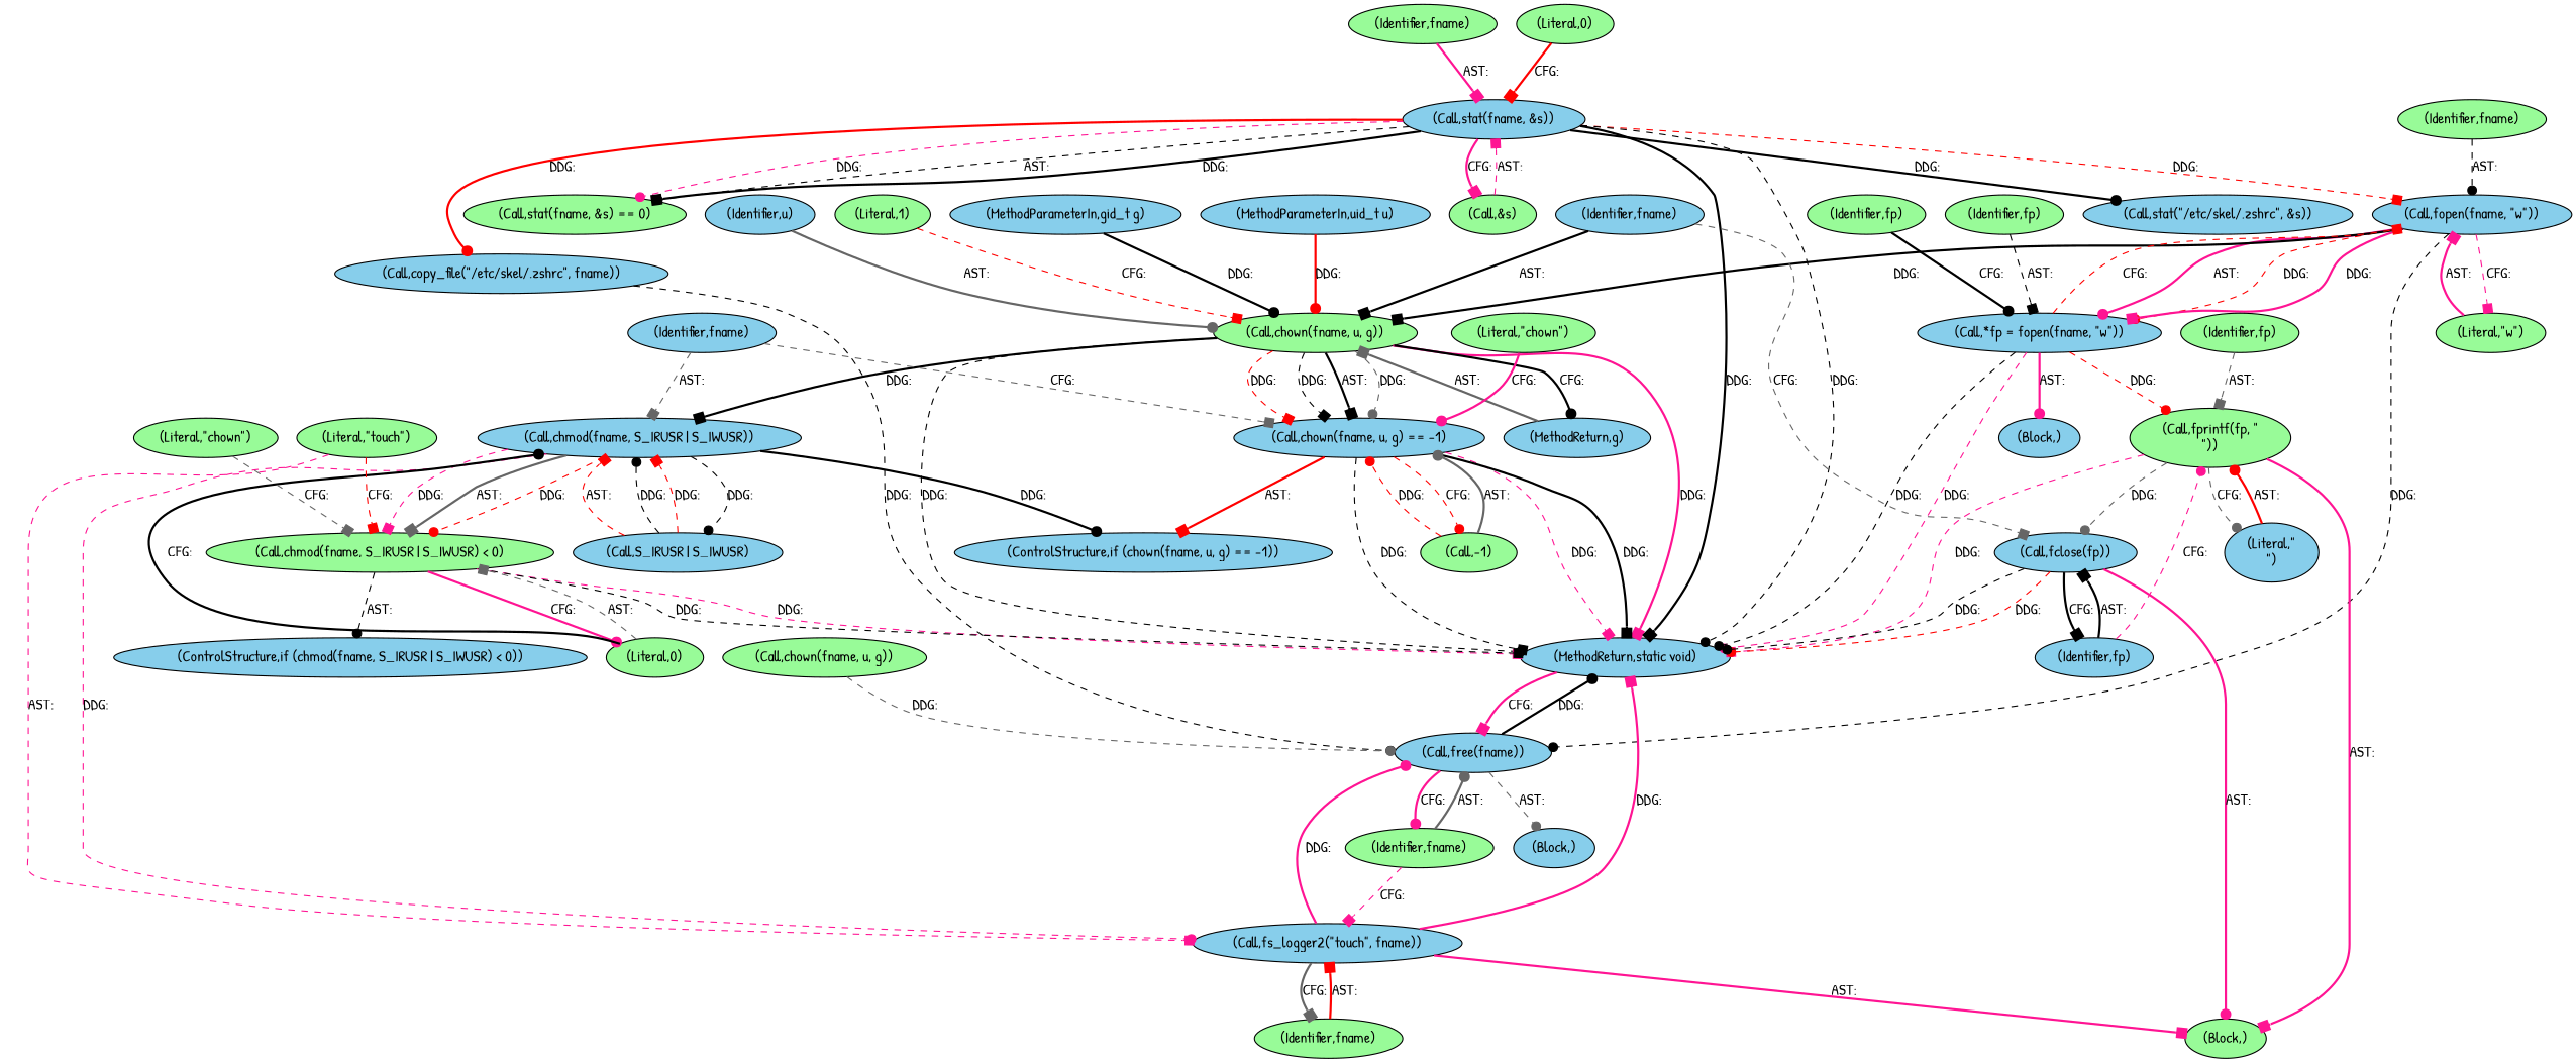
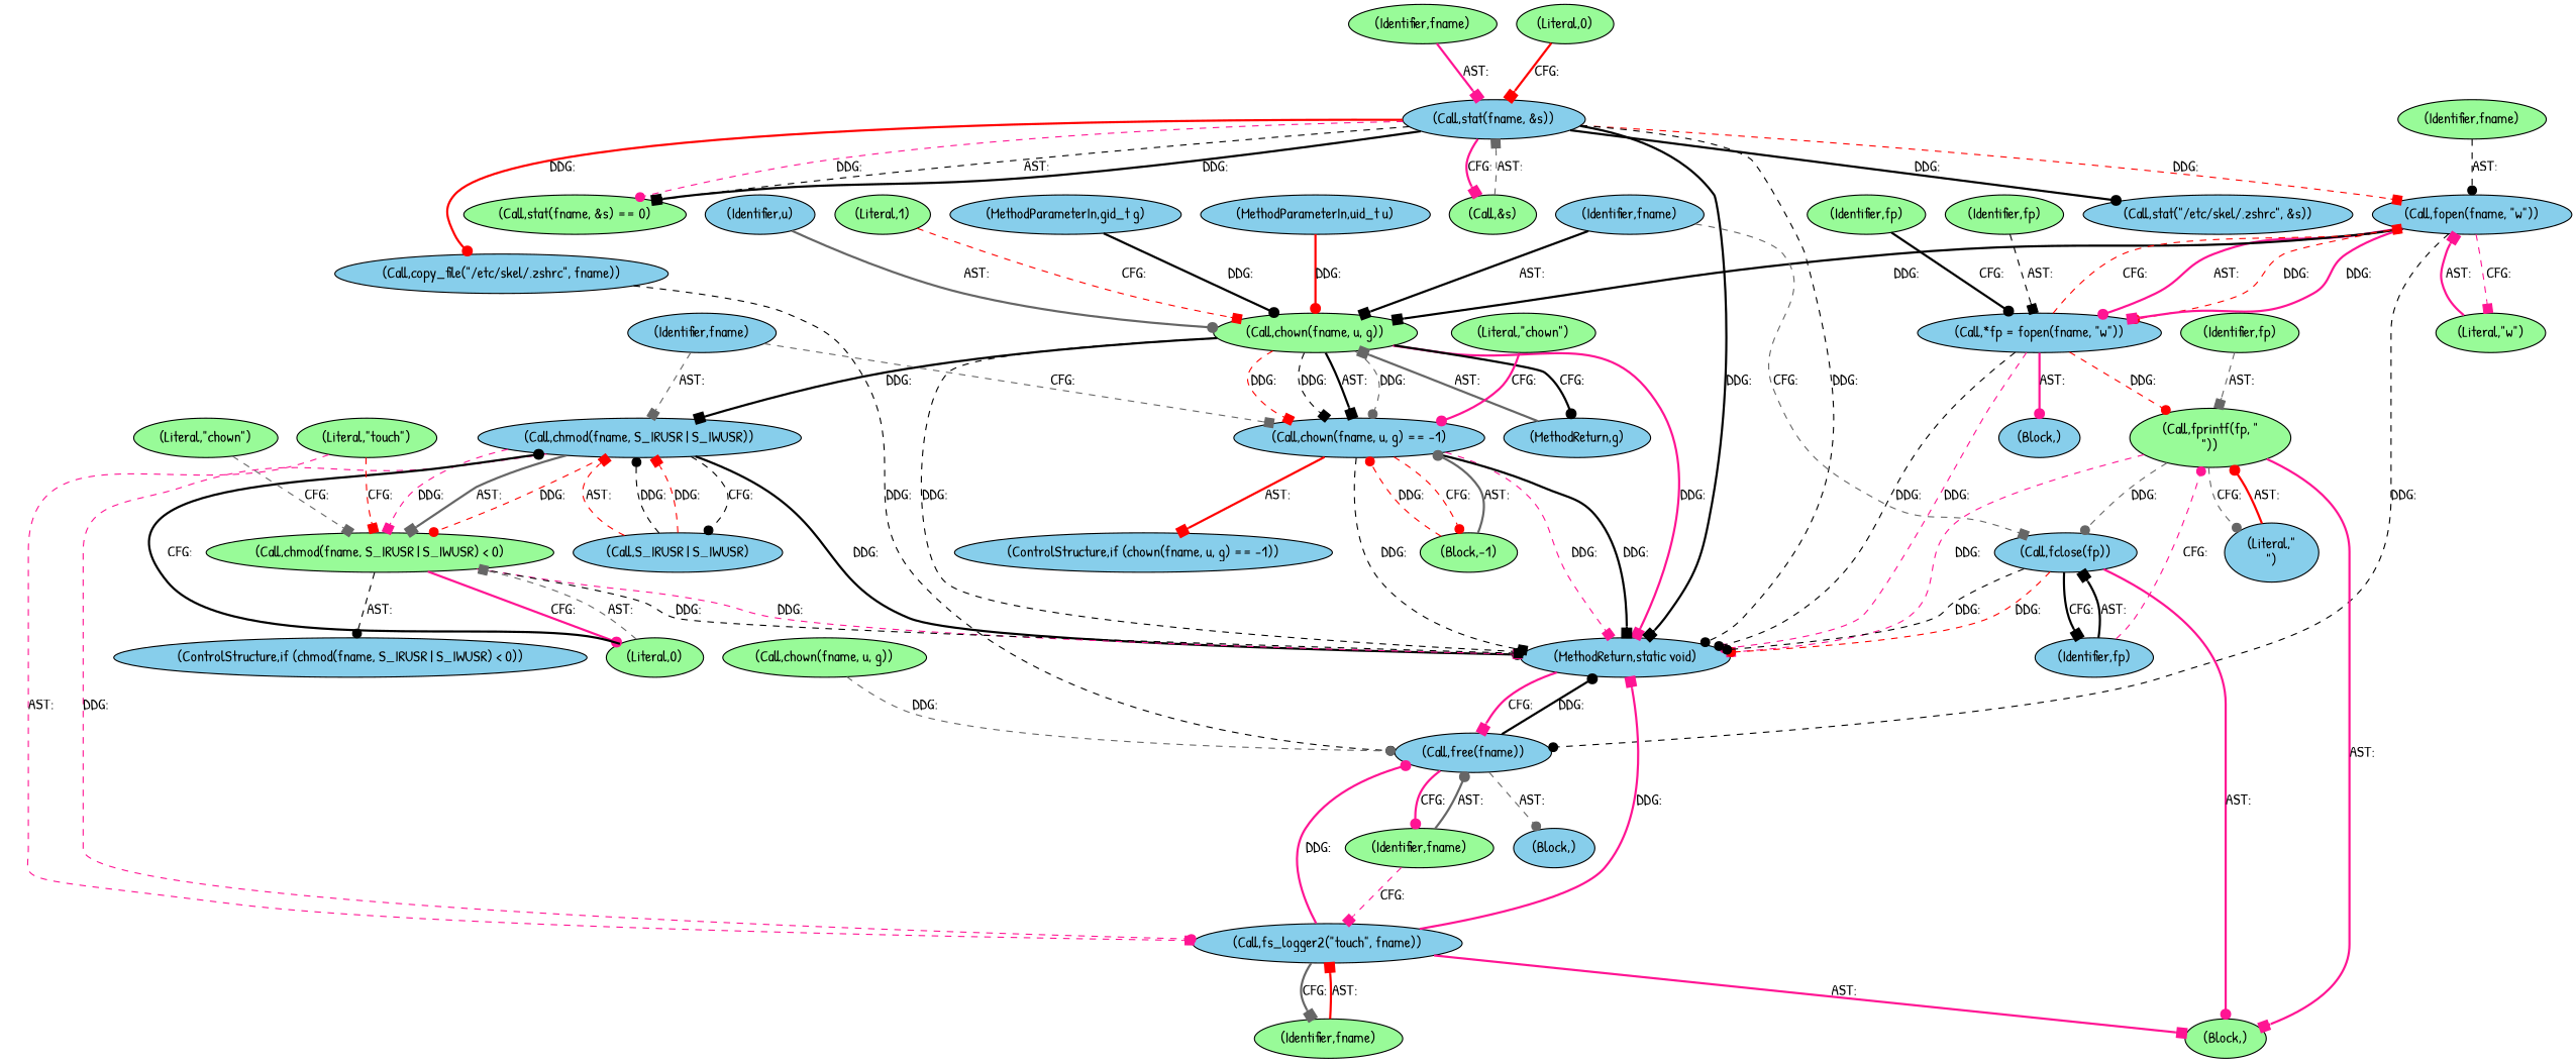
  digraph {
    fontname="Patrick Hand"
    node [fillcolor=skyblue fontname="Patrick Hand" style=filled]
    edge [arrowhead=box color=black fontname="Patrick Hand" style=dashed]
    n1 [label="(Call,fopen(fname, \"w\"))"]
    n2 [label="(Call,*fp = fopen(fname, \"w\"))"]
    n3 [fillcolor=palegreen label="(Call,chown(fname, u, g))"]
    n4 [label="(Call,free(fname))"]
    n5 [fillcolor=palegreen label="(Literal,\"w\")"]
    n6 [label="(MethodReturn,static void)"]
    n7 [fillcolor=palegreen label="(Call,fprintf(fp, \"\n\"))"]
    n8 [label="(Block,)"]
    n9 [label="(Call,chown(fname, u, g) == -1)"]
    n10 [label="(Call,chmod(fname, S_IRUSR | S_IWUSR))"]
    n11 [label="(MethodReturn,g)"]
    n12 [fillcolor=palegreen label="(Identifier,fname)"]
    n13 [label="(Block,)"]
    n14 [label="(Call,stat(fname, &s))"]
    n15 [label="(Call,stat(\"/etc/skel/.zshrc\", &s))"]
    n16 [fillcolor=palegreen label="(Call,&s)"]
    n17 [fillcolor=palegreen label="(Call,stat(fname, &s) == 0)"]
    n18 [label="(Call,copy_file(\"/etc/skel/.zshrc\", fname))"]
    n19 [label="(Call,fclose(fp))"]
    n20 [fillcolor=palegreen label="(Block,)"]
    n21 [label="(Literal,\"\n\")"]
    n22 [label="(Identifier,fp)"]
    n23 [label="(ControlStructure,if (chown(fname, u, g) == -1))"]
-   n24 [fillcolor=palegreen label="(Call,-1)"]
+   n24 [fillcolor=palegreen label="(Block,-1)"]
    n25 [fillcolor=palegreen label="(Call,chmod(fname, S_IRUSR | S_IWUSR) < 0)"]
    n26 [label="(Call,fs_logger2(\"touch\", fname))"]
    n27 [label="(Call,S_IRUSR | S_IWUSR)"]
    n28 [label="(ControlStructure,if (chmod(fname, S_IRUSR | S_IWUSR) < 0))"]
    n29 [fillcolor=palegreen label="(Literal,0)"]
    n30 [fillcolor=palegreen label="(Identifier,fname)"]
    n31 [label="(Identifier,fname)"]
    n32 [fillcolor=palegreen label="(Identifier,fname)"]
    n33 [fillcolor=palegreen label="(Identifier,fname)"]
    n34 [fillcolor=palegreen label="(Literal,\"chown\")"]
    n35 [fillcolor=palegreen label="(Literal,\"chown\")"]
    n36 [label="(Identifier,u)"]
    n37 [fillcolor=palegreen label="(Literal,1)"]
    n38 [label="(MethodParameterIn,gid_t g)"]
    n39 [label="(Identifier,fname)"]
    n40 [fillcolor=palegreen label="(Identifier,fp)"]
    n41 [fillcolor=palegreen label="(Literal,\"touch\")"]
    n42 [fillcolor=palegreen label="(Literal,0)"]
    n43 [fillcolor=palegreen label="(Call,chown(fname, u, g))"]
    n44 [fillcolor=palegreen label="(Identifier,fp)"]
    n45 [fillcolor=palegreen label="(Identifier,fp)"]
    n46 [label="(MethodParameterIn,uid_t u)"]
    n1 -> n2 [arrowhead=dot color=deeppink label="AST: " style=bold]
    n1 -> n2 [arrowhead=dot color=red label="DDG: "]
    n1 -> n2 [color=deeppink label="DDG: " style=bold]
    n1 -> n3 [label="DDG: " style=bold]
    n1 -> n4 [arrowhead=dot label="DDG: "]
    n1 -> n5 [color=deeppink label="CFG: "]
    n2 -> n1 [color=red label="CFG: "]
    n2 -> n6 [arrowhead=dot color=deeppink label="DDG: "]
    n2 -> n6 [arrowhead=dot label="DDG: "]
    n2 -> n7 [arrowhead=dot color=red label="DDG: "]
    n2 -> n8 [arrowhead=dot color=deeppink label="AST: " style=bold]
    n3 -> n6 [color=deeppink label="DDG: " style=bold]
    n3 -> n6 [arrowhead=dot label="DDG: "]
    n3 -> n9 [label="AST: " style=bold]
    n3 -> n9 [arrowhead=dot color=gray40 label="DDG: "]
    n3 -> n9 [color=red label="DDG: "]
    n3 -> n9 [label="DDG: "]
    n3 -> n10 [label="DDG: " style=bold]
    n3 -> n11 [arrowhead=dot label="CFG: " style=bold]
    n4 -> n6 [arrowhead=dot label="DDG: " style=bold]
    n4 -> n12 [arrowhead=dot color=deeppink label="CFG: " style=bold]
    n4 -> n13 [arrowhead=dot color=gray40 label="AST: "]
    n5 -> n1 [color=deeppink label="AST: " style=bold]
    n6 -> n4 [color=deeppink label="CFG: " style=bold]
    n7 -> n6 [color=deeppink label="DDG: "]
    n7 -> n19 [arrowhead=dot color=gray40 label="DDG: "]
    n7 -> n20 [color=deeppink label="AST: " style=bold]
    n7 -> n21 [arrowhead=dot color=gray40 label="CFG: "]
    n9 -> n6 [color=deeppink label="DDG: "]
    n9 -> n6 [label="DDG: " style=bold]
    n9 -> n6 [label="DDG: "]
    n9 -> n23 [color=red label="AST: " style=bold]
    n9 -> n24 [arrowhead=dot color=red label="CFG: "]
-   n10 -> n23 [arrowhead=dot label="DDG: " style=bold]
+   n10 -> n6 [arrowhead=dot label="DDG: " style=bold]
    n10 -> n25 [color=gray40 label="AST: " style=bold]
    n10 -> n25 [arrowhead=dot color=red label="DDG: "]
    n10 -> n25 [color=deeppink label="DDG: "]
    n10 -> n26 [arrowhead=dot color=deeppink label="DDG: "]
-   n10 -> n27 [arrowhead=dot label="DDG: "]
+   n10 -> n27 [arrowhead=dot label="CFG: "]
    n11 -> n3 [color=gray40 label="AST: " style=bold]
    n12 -> n4 [arrowhead=dot color=gray40 label="AST: " style=bold]
    n12 -> n26 [color=deeppink label="CFG: "]
    n14 -> n1 [color=red label="DDG: "]
    n14 -> n6 [arrowhead=dot label="DDG: "]
    n14 -> n6 [label="DDG: " style=bold]
    n14 -> n15 [arrowhead=dot label="DDG: " style=bold]
    n14 -> n16 [color=deeppink label="CFG: " style=bold]
    n14 -> n17 [arrowhead=dot label="AST: "]
    n14 -> n17 [label="DDG: " style=bold]
    n14 -> n17 [arrowhead=dot color=deeppink label="DDG: "]
    n14 -> n18 [arrowhead=dot color=red label="DDG: " style=bold]
-   n16 -> n14 [color=deeppink label="AST: "]
+   n16 -> n14 [color=gray40 label="AST: "]
    n18 -> n4 [arrowhead=dot label="DDG: "]
    n19 -> n6 [arrowhead=dot color=red label="DDG: "]
    n19 -> n6 [arrowhead=dot label="DDG: "]
    n19 -> n20 [arrowhead=dot color=deeppink label="AST: " style=bold]
    n19 -> n22 [label="CFG: " style=bold]
    n21 -> n7 [arrowhead=dot color=red label="AST: " style=bold]
    n22 -> n7 [arrowhead=dot color=deeppink label="CFG: "]
    n22 -> n19 [label="AST: " style=bold]
    n24 -> n9 [arrowhead=dot color=gray40 label="AST: " style=bold]
    n24 -> n9 [arrowhead=dot color=red label="DDG: "]
    n25 -> n6 [color=deeppink label="DDG: "]
    n25 -> n6 [label="DDG: "]
    n25 -> n28 [arrowhead=dot label="AST: "]
    n25 -> n29 [arrowhead=dot color=deeppink label="CFG: " style=bold]
    n26 -> n4 [arrowhead=dot color=deeppink label="DDG: " style=bold]
    n26 -> n6 [color=deeppink label="DDG: " style=bold]
    n26 -> n20 [color=deeppink label="AST: " style=bold]
    n26 -> n30 [color=gray40 label="CFG: " style=bold]
    n27 -> n10 [color=red label="AST: "]
    n27 -> n10 [arrowhead=dot label="DDG: "]
    n27 -> n10 [color=red label="DDG: "]
    n29 -> n10 [arrowhead=dot label="CFG: " style=bold]
    n29 -> n25 [color=gray40 label="AST: "]
    n30 -> n26 [color=red label="AST: " style=bold]
    n31 -> n9 [color=gray40 label="CFG: "]
    n31 -> n10 [color=gray40 label="AST: "]
    n32 -> n14 [color=deeppink label="AST: " style=bold]
    n33 -> n1 [arrowhead=dot label="AST: "]
    n34 -> n9 [arrowhead=dot color=deeppink label="CFG: " style=bold]
    n35 -> n25 [color=gray40 label="CFG: "]
    n36 -> n3 [arrowhead=dot color=gray40 label="AST: " style=bold]
    n37 -> n3 [color=red label="CFG: "]
    n38 -> n3 [arrowhead=dot label="DDG: " style=bold]
    n39 -> n3 [label="AST: " style=bold]
    n39 -> n19 [color=gray40 label="CFG: "]
    n40 -> n7 [color=gray40 label="AST: "]
    n41 -> n25 [color=red label="CFG: "]
    n41 -> n26 [color=deeppink label="AST: "]
    n42 -> n14 [color=red label="CFG: " style=bold]
    n43 -> n4 [arrowhead=dot color=gray40 label="DDG: "]
    n44 -> n2 [arrowhead=dot label="CFG: " style=bold]
    n45 -> n2 [label="AST: "]
    n46 -> n3 [arrowhead=dot color=red label="DDG: " style=bold]
  }
